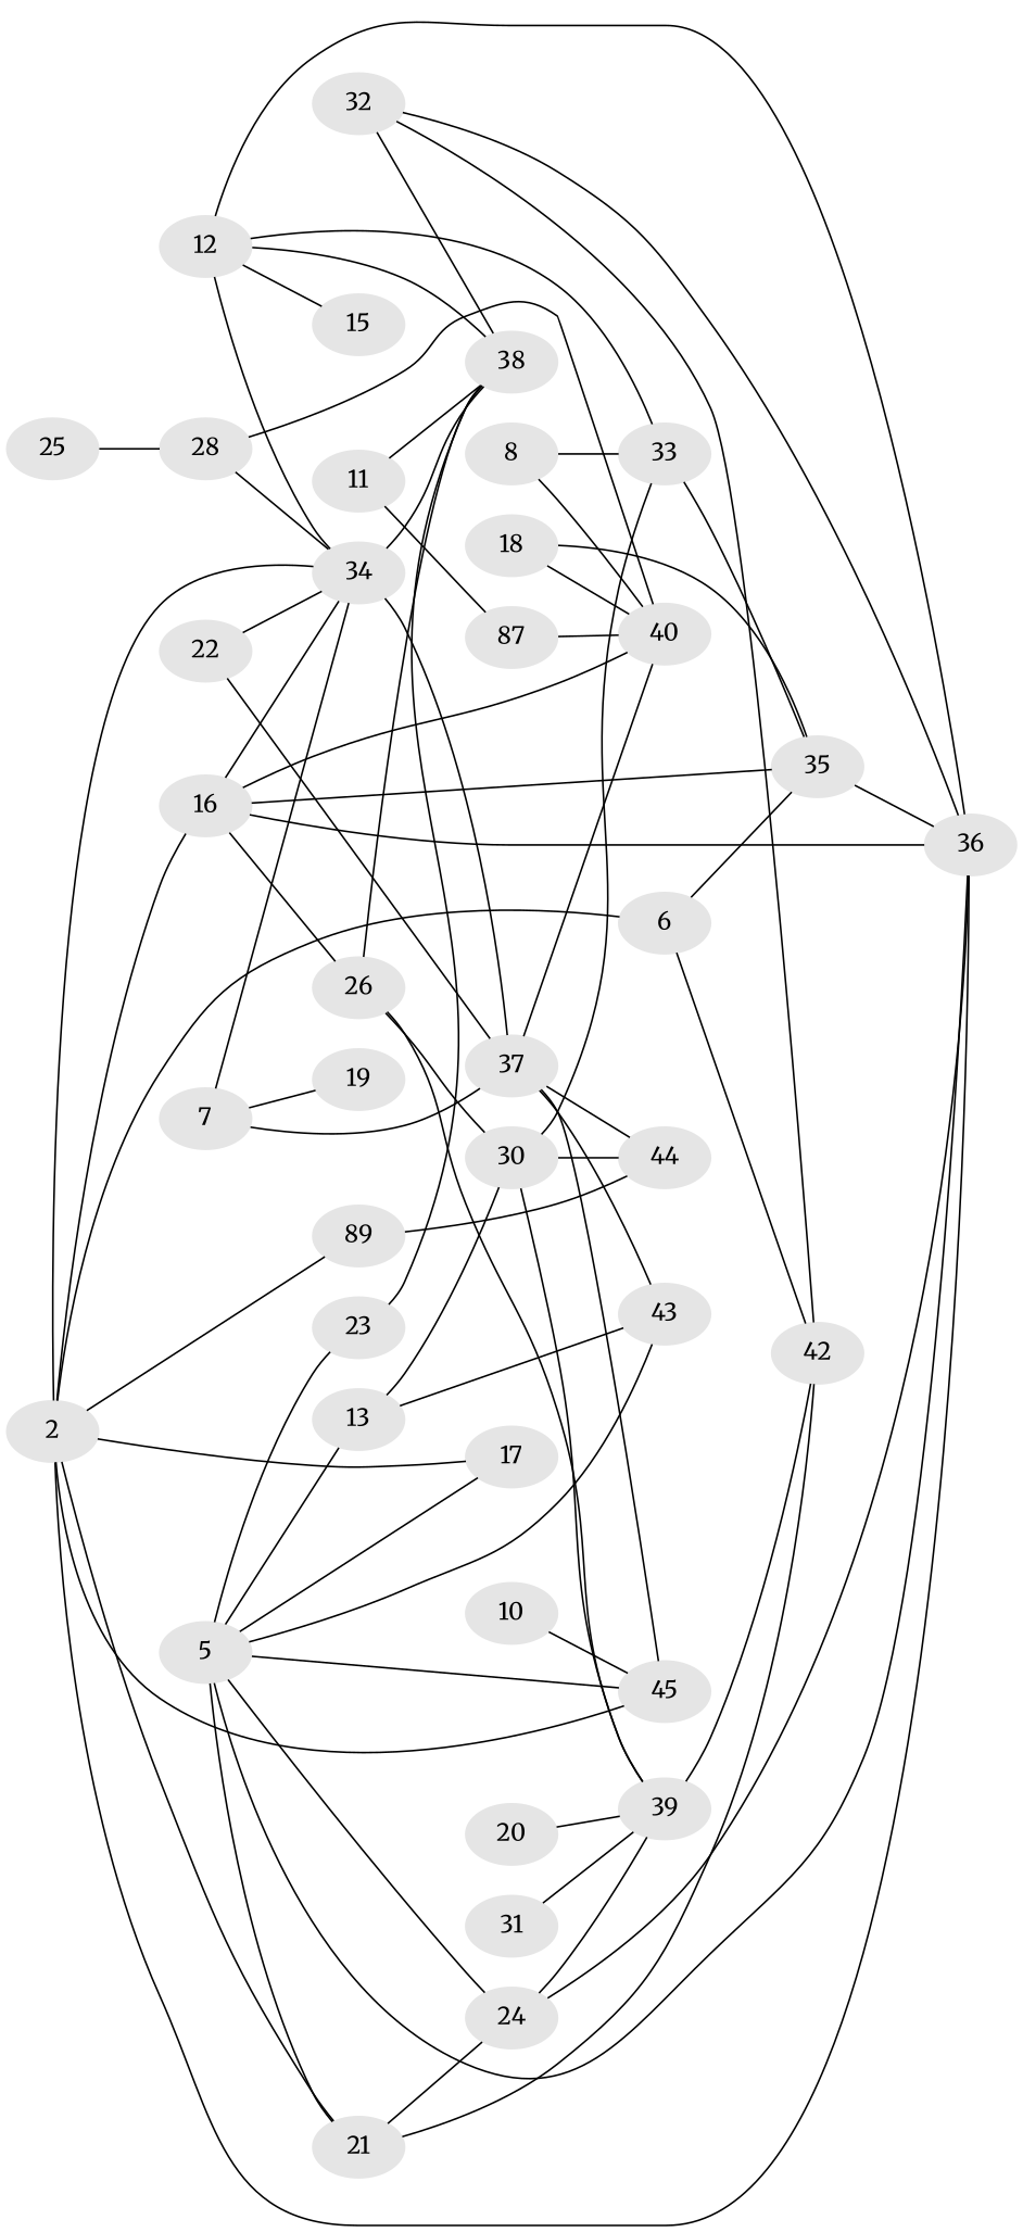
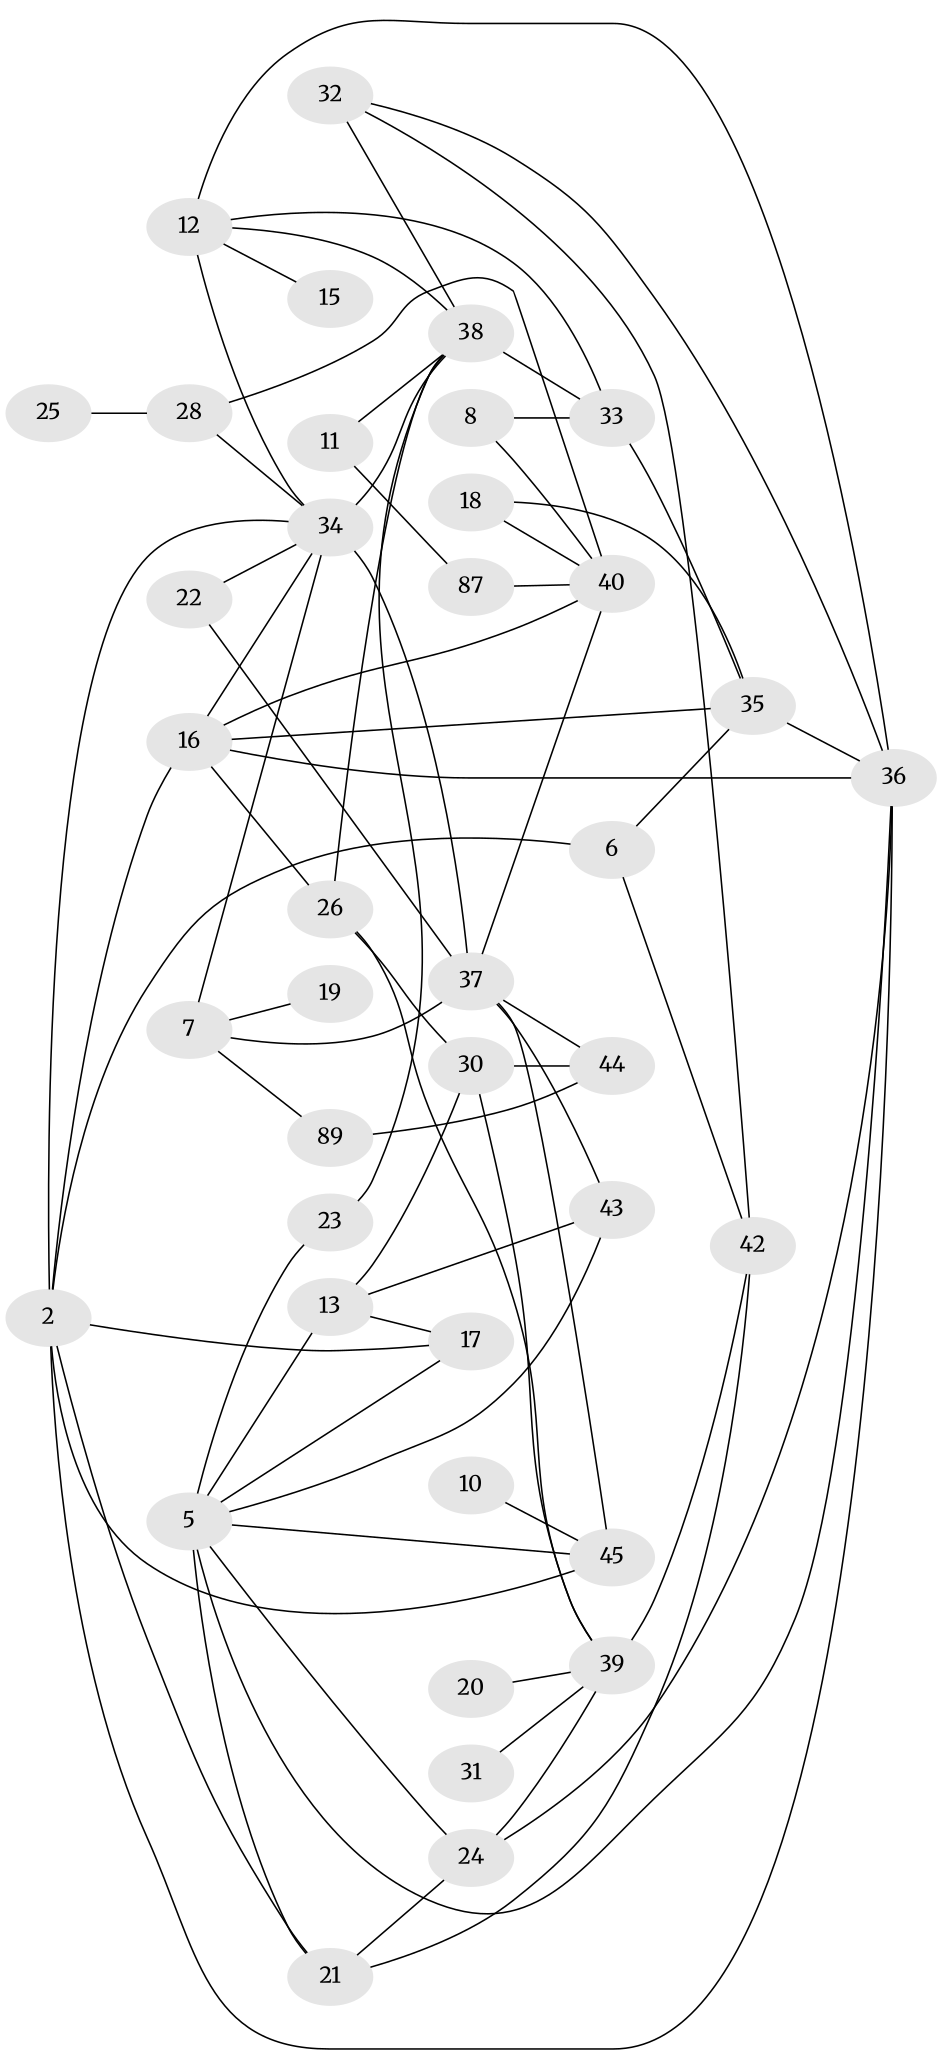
  graph {
    fontname=Merriweather
    rankdir=LR
    node [color=gray90 fontname=Merriweather style=filled]
    edge [fontname=Merriweather weight=1.0]
    2
    6
    16
    17
    21
    n6 [label=89]
    34
    36
    45
    35
    42
    40
    26
    24
    44
    37
    38
    32
    33
    5
    13
    23
    43
    30
    39
    7
    19
    8
    10
    n30 [label=87]
    11
    12
    15
    18
    20
    22
    25
    28
    31
    2 -- 6
    2 -- 16
    2 -- 17
    2 -- 21
-   2 -- n6
+   7 -- n6
    2 -- 34
    2 -- 36
    2 -- 45
    6 -- 35
    6 -- 42
    16 -- 34
    16 -- 36
    16 -- 35
    16 -- 40
    16 -- 26
    21 -- 42
    21 -- 24
    n6 -- 44
    34 -- 37
    34 -- 38
    35 -- 36
    26 -- 38
    26 -- 30
    26 -- 39
    24 -- 36
    24 -- 39
    37 -- 45
    37 -- 40
    37 -- 44
    37 -- 43
    32 -- 36
    32 -- 42
    32 -- 38
    33 -- 35
    5 -- 17
    5 -- 21
    5 -- 36
    5 -- 45 [weight=2.0]
    5 -- 24
    5 -- 13 [weight=2.0]
    5 -- 23
    5 -- 43
+   13 -- 17
    13 -- 43
    13 -- 30
    23 -- 38
    30 -- 44
-   30 -- 33
+   38 -- 33
    30 -- 39
    39 -- 42
    7 -- 34
    7 -- 37
    7 -- 19
    8 -- 40
    8 -- 33
    10 -- 45
    n30 -- 40
    11 -- 38
    11 -- n30
    12 -- 34
    12 -- 36
    12 -- 38
    12 -- 33
    12 -- 15
    18 -- 35
    18 -- 40
    20 -- 39
    22 -- 34
    22 -- 37
    25 -- 28
    28 -- 34
    28 -- 40
    31 -- 39
  }
